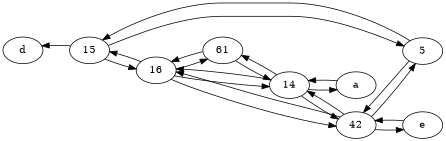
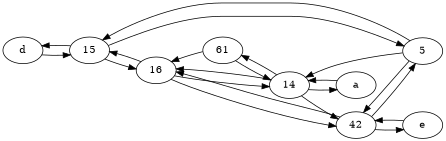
  digraph {
    rankdir=LR
    d
    15
    n3 [label=5]
    16
    n5 [label=42]
    14
    e
    a
    n9 [label=61]
+   d -> 15
    15 -> d
    15 -> n3
    15 -> 16
    n3 -> 15
    n3 -> n5
    16 -> 15
    16 -> n5
    16 -> 14
-   16 -> n9
    n5 -> n3
    n5 -> 16
-   n5 -> 14
+   n3 -> 14
    n5 -> e
    14 -> 16
    14 -> n5
    14 -> a
    14 -> n9
    e -> n5
    a -> 14
    n9 -> 16
    n9 -> 14
  }
